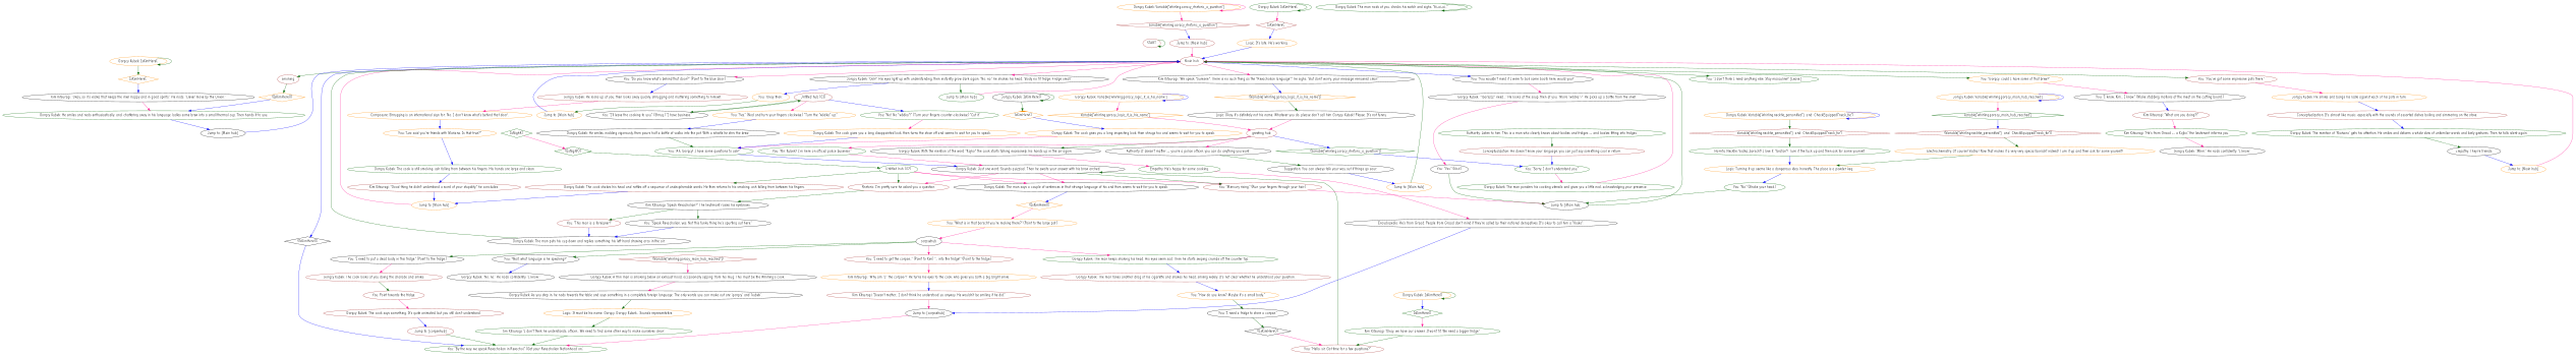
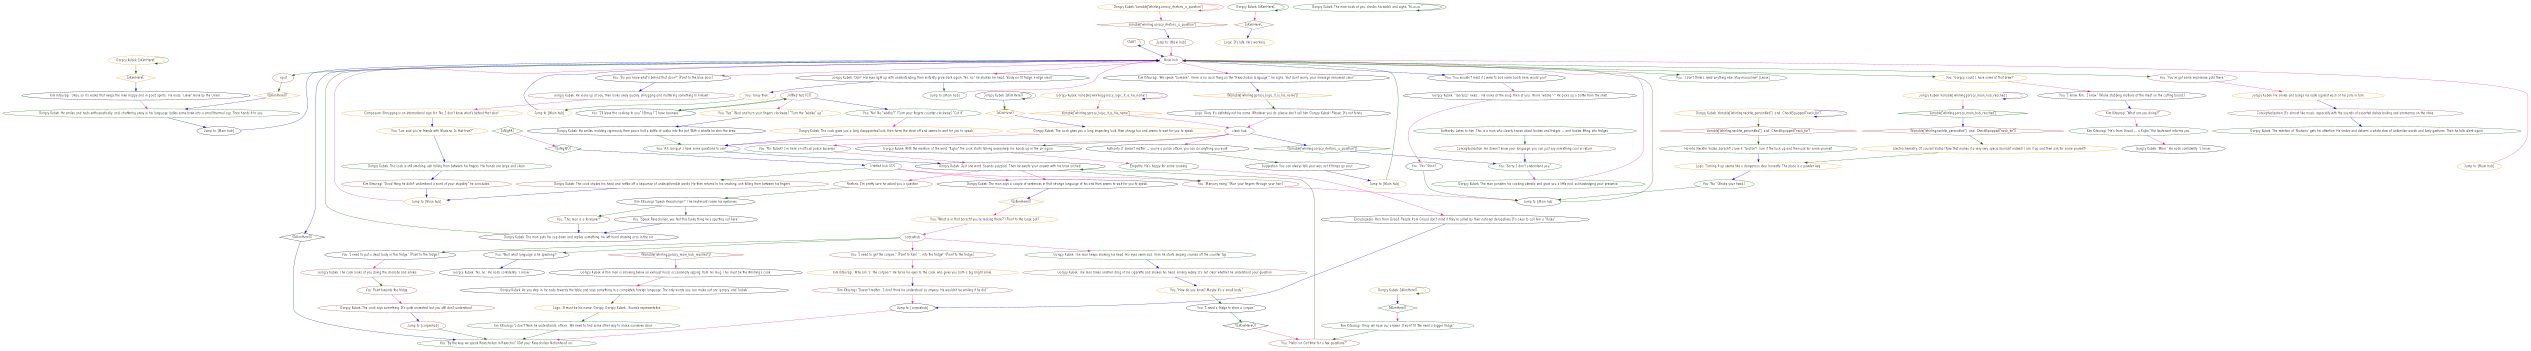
  digraph {
    fontname="Comic Neue"
    node [color=black fontname="Comic Neue"]
    edge [color=deeppink fontname="Comic Neue"]
    n1 [color=brown label=START]
-   n2 [color=brown label=smoking]
+   n2 [color=brown label=input]
    n3 [color=darkorange label="!(IsKimHere())" shape=diamond]
    n4 [color=darkgreen label="Gorący Kubek: He smiles and nods enthusiastically, and, chattering away in his language, ladles some brew into a small thermal cup. Then hands it to you."]
    n5 [label="You: \"I need a fridge to store a corpse.\""]
    n6 [label="!(IsKimHere())" shape=diamond]
    n7 [color=brown label="You: \"Hello, sir. Got time for a few questions?\""]
    n8 [label="Gorący Kubek: \"No, no.\" He nods confidently. \"I know.\""]
    n9 [color=darkgreen label="Kim Kitsuragi: \"He's from Graad -- a Kojko,\" the lieutenant informs you."]
    n10 [label="Gorący Kubek: \"Mhm.\" He nods confidently. \"I know.\""]
    n11 [color=brown label="Gorący Kubek: The cook looks at you doing the charade and smiles."]
    n12 [color=brown label="You: Point towards the fridge."]
    n13 [color=brown label="Gorący Kubek: The cook says something. It's quite animated, but you still don't understand."]
    n14 [label="Gorący Kubek: \"Ooh!\" His eyes light up with understanding, then instantly grow dark again. \"No, no,\" he shakes his head, \"Body no fit fridge. Fridge small.\""]
    n15 [color=darkgreen label="Jump to: [Main hub]"]
    n16 [color=darkorange label="You: \"Okay then.\""]
    n17 [color=brown label="Main hub"]
    n18 [color=darkorange label="Jump to: [Main hub]"]
    n19 [color=darkorange label="You: \"What is in that borscht you're making there?\" (Point to the large pot.)"]
-   n20 [label=corpsehub]
+   n20 [color=brown label=corpsehub]
    n21 [color=darkgreen label="Gorący Kubek: The man keeps shaking his head. His eyes seem sad. Then he starts swiping crumbs off the counter top."]
    n22 [label="You: \"Wait, what language is he speaking?\""]
    n23 [label="You: \"I need to put a dead body in this fridge.\" (Point to the fridge.)"]
    n24 [color=brown label="You: \"I need to get the corpse...\" (Point to Kim) \"... into the fridge!\" (Point to the fridge.)"]
    n25 [color=brown label="Gorący Kubek: The cook shakes his head and rattles off a sequence of undecipherable words. He then returns to his smoking, ash falling from between his fingers."]
    n26 [color=darkorange label="Jump to: [Main hub]"]
    n27 [color=darkgreen label="You: \"Sorry, I don't understand you.\""]
    n28 [color=darkgreen label="Gorący Kubek: The man ponders his cooking utensils and gives you a little nod, acknowledging your presence."]
    n29 [color=darkgreen label="Untitled hub (02)"]
    n30 [label="Gorący Kubek: The man says a couple of sentences in that strange language of his and then seems to wait for you to speak."]
    n31 [color=brown label="Rhetoric: I'm pretty sure he asked you a question."]
    n32 [color=brown label="You: \"Mercury rising.\" (Run your fingers through your hair.)"]
    n33 [color=darkorange label="!(IsKimHere())" shape=diamond]
    n34 [label="Kim Kitsuragi: \"Speak Revacholian?\" The lieutenant raises his eyebrows."]
    n35 [label="Jump to: [Main hub]"]
    n36 [label="Kim Kitsuragi: \"We speak *Suresne*. There is no such thing as the *Revacholian language*,\" he sighs. \"But don't worry, your message remained clear.\""]
    n37 [label="!(IsKimHere())" shape=diamond]
    n38 [color=darkorange label="You: \"Gorący, could I have some of that brew?\""]
    n39 [label="You: \"You wouldn't mind if I were to boil some boots here, would you?\""]
    n40 [label="You: \"Do you know what's behind that door?\" (Point to the blue door.)"]
    n41 [color=darkgreen label="You: \"I don't think I need anything else. Stay masculine!\" [Leave.]"]
    n42 [color=brown label="You: \"You've got some impressive pots there.\""]
    n43 [label="Gorący Kubek: Just one word. Sounds quizzical. Then he awaits your answer with his brow arched."]
    n44 [label="Gorący Kubek: The man puts his cup down and replies something, his left hand drawing arcs in the air."]
    n45 [color=darkorange label="!(Variable[\"whirling.goracy_logic_it_is_his_name\"])" shape=diamond]
    n46 [label="Logic: Okay, it's definitely not his name. Whatever you do, please don't call him Gorący Kubek! Please. It's not funny."]
    n47 [color=darkorange label="You: \"Leo said you're friends with Mañana. Is that true?\""]
    n48 [color=darkgreen label="Gorący Kubek: The cook is still smoking, ash falling from between his fingers. His hands are large and clean."]
    n49 [color=brown label="Kim Kitsuragi: \"Good thing he didn't understand a word of your stupidity,\" he concludes."]
    n50 [label="Gorący Kubek: \"*Barszcz* need…\" He looks at the soup, then at you. \"More *wódka*?\" He picks up a bottle from the shelf."]
    n51 [label="You: \"Yes.\" (Nod.)"]
    n52 [color=brown label="Gorący Kubek: The man takes another drag of his cigarette and shakes his head, smiling widely. It's not clear whether he understood your question."]
    n53 [color=darkorange label="You: \"How do you know? Maybe it's a small body.\""]
    n54 [label="Gorący Kubek: IsKimHere()"]
    n55 [color=darkorange label="IsKimHere()" shape=diamond]
    n56 [color=darkorange label="Gorący Kubek: The cook gives you a long inspecting look, then shrugs too and seems to wait for you to speak."]
    n57 [color=darkgreen label="You: \"Ah, Gorący! I have some questions to ask!\""]
    n58 [color=darkgreen label="You: \"By the way, we speak Revacholian in Revachol.\" (Get your Revacholian Nationhood on.)"]
    n59 [color=darkorange label="Kim Kitsuragi: \"Why am *I* the corpse?!\" He turns his eyes to the cook, who gives you both a big bright smile."]
    n60 [color=darkgreen label="You: \"No.\" (Shake your head.)"]
    n61 [color=brown label="Untitled hub (03)"]
    n62 [color=darkorange label="You: \"Yes.\" (Nod and turn your fingers clockwise.) \"Turn the *wódka* up.\""]
    n63 [label="You: \"I'll leave the cooking to you.\" (Shrug.) \"I have business.\""]
    n64 [color=darkgreen label="You: \"No! No *wódka*!\" (Turn your fingers counter-clockwise.) \"Cut it.\""]
    n65 [label="Gorący Kubek: He smiles, nodding vigorously, then pours half a bottle of vodka into the pot. With a whistle he stirs the brew."]
    n66 [color=darkorange label="Gorący Kubek: The cook gives you a long disappointed look, then turns the stove off and seems to wait for you to speak."]
    n67 [color=darkgreen label="Kim Kitsuragi: \"I don't think he understands, officer... We need to find some other way to make ourselves clear.\""]
    n68 [color=darkorange label="Gorący Kubek: Variable[\"whirling.goracy_logic_it_is_his_name\"]"]
    n69 [color=darkorange label="Variable[\"whirling.goracy_logic_it_is_his_name\"]" shape=diamond]
-   n70 [color=brown label="greeting hub"]
+   n70 [color=brown label="clean hub"]
    n71 [label="Gorący Kubek: With the mention of the word *Kojko* the cook starts talking excessively, his hands up in the air again."]
    n72 [label="Authority: It doesn't matter -- you're a police officer, you can do anything you want."]
    n73 [color=darkgreen label="!(Variable[\"whirling.coracy_rhetoric_a_question\"])" shape=diamond]
    n74 [color=darkgreen label="You: \"Mr. Kubek? I'm here on official police business.\""]
    n75 [color=darkgreen label="Gorący Kubek: The mention of 'Mañana' gets his attention. He smiles and delivers a whole slew of unfamiliar words and lively gestures. Then he falls silent again."]
-   n76 [label="Empathy: They're friends."]
    n77 [color=darkorange label="Jump to: [Main hub]"]
    n78 [color=darkgreen label="Empathy: He's happy for some cooking."]
    n79 [label="Encyclopedia: He's from Graad. People from Graad don't mind if they're called by their national derogatives. It's okay to call him a *Kojko*."]
    n80 [label="Suggestion: You can always talk your way out if things go sour."]
    n81 [color=darkorange label="Jump to: [Main hub]"]
    n82 [label="Jump to: [Main hub]"]
    n83 [color=brown label="Jump to: [Main hub]"]
    n84 [color=brown label="Conceptualization: He doesn't know your language, you can just say something cool in return."]
    n85 [color=darkorange label="Gorący Kubek: IsKimHere()"]
    n86 [color=darkgreen label="IsKimHere()" shape=diamond]
    n87 [color=darkgreen label="Kim Kitsuragi: \"Okay, we have our answer. It won't fit. We need a bigger fridge.\""]
    n88 [label="You: \"I know, Kim... I know.\" (Make stabbing motions at the meat on the cutting board.)"]
    n89 [color=brown label="Kim Kitsuragi: \"What are you doing?!\""]
    n90 [color=darkorange label="Gorący Kubek: Variable[\"whirling.necktie_personified\"]  and  CheckEquipped(\"neck_tie\")"]
    n91 [color=brown label="Variable[\"whirling.necktie_personified\"]  and  CheckEquipped(\"neck_tie\")" shape=diamond]
    n92 [color=darkgreen label="Horrific Necktie: Vodka-borscht! I love it, *bratan*! Turn it the fuck up and then ask for some yourself."]
    n93 [color=darkorange label="Logic: Turning it up seems like a dangerous idea, honestly. The place is a powder keg."]
    n94 [color=brown label="!(Variable[\"whirling.necktie_personified\"]  and  CheckEquipped(\"neck_tie\"))" shape=diamond]
    n95 [color=darkorange label="Electrochemistry: Of course! Vodka! Now that makes it a very very special borscht indeed! Turn it up and then ask for some yourself!"]
    n96 [color=darkgreen label="IsNight()" shape=diamond]
    n97 [color=darkgreen label="!(IsNight())" shape=diamond]
    n98 [color=darkgreen label="Gorący Kubek: The man nods at you, checks his watch and sighs, \"Ai-ai-ai...\""]
    n99 [color=darkorange label="Logic: It's late. He's working."]
    n100 [label="You: \"Speak Revacholian, yes. Not this funky thing he's spurting out here.\""]
    n101 [color=brown label="You: \"This man is a foreigner!\""]
    n102 [color=darkorange label="Gorący Kubek: Variable[\"whirling.coracy_rhetoric_a_question\"]"]
    n103 [color=brown label="Variable[\"whirling.coracy_rhetoric_a_question\"]" shape=diamond]
    n104 [color=darkgreen label="Gorący Kubek: IsKimHere()"]
    n105 [color=brown label="IsKimHere()" shape=diamond]
    n106 [color=darkorange label="Gorący Kubek: IsKimHere()"]
    n107 [color=darkorange label="IsKimHere()" shape=diamond]
    n108 [label="Kim Kitsuragi: \"Okay, so it's vodka that keeps the men happy and in good spirits.\" He nods. \"Clever move by the Union.\""]
    n109 [color=darkorange label="Gorący Kubek: Variable[\"whirling.goracy_main_hub_reached\"]"]
    n110 [color=darkgreen label="Variable[\"whirling.goracy_main_hub_reached\"]" shape=diamond]
    n111 [color=brown label="!(Variable[\"whirling.goracy_main_hub_reached\"])" shape=diamond]
    n112 [label="Gorący Kubek: A thin man is smoking below an exhaust hood, occasionally sipping from his mug. This must be the Whirling's cook."]
    n113 [label="Gorący Kubek: As you step in, he nods towards the table and says something in a completely foreign language. The only words you can make out are 'gorący' and 'kubek'."]
    n114 [color=darkorange label="Composure: Shrugging is an international sign for: 'No, I don't know what's behind that door'."]
    n115 [color=darkorange label="Logic: It must be his name. Gorący, Gorący Kubek... Sounds representative."]
    n116 [color=brown label="Jump to: [corpsehub]"]
    n117 [color=brown label="Gorący Kubek: He looks up at you, then looks away quickly, shrugging and muttering something to himself."]
    n118 [color=darkorange label="Gorący Kubek: He smiles and bangs his ladle against each of his pots in turn."]
    n119 [color=brown label="Kim Kitsuragi: \"Doesn't matter... I don't think he understood us anyway. He wouldn't be smiling if he did.\""]
    n120 [label="Jump to: [corpsehub]"]
    n121 [color=darkgreen label="Authority: Listen to him. This is a man who clearly knows about bodies and fridges -- and bodies fitting into fridges."]
    n122 [color=brown label="Conceptualization: It's almost like music, especially with the sounds of assorted dishes boiling and simmering on the stove."]
    n1 -> n1 [color=darkgreen]
    n2 -> n3 [color=darkgreen]
    n3 -> n4 [color=blue]
    n4 -> n82 [color=blue]
    n5 -> n6 [color=darkgreen]
    n6 -> n7
    n7 -> n43 [color=darkgreen]
    n9 -> n10
    n11 -> n12 [color=darkgreen]
    n12 -> n13
    n13 -> n116 [color=blue]
    n14 -> n15 [color=darkgreen]
    n14 -> n16 [color=blue]
    n15 -> n17
    n16 -> n18 [color=darkgreen]
    n17 -> n2 [color=darkgreen]
    n17 -> n14
    n17 -> n36
    n17 -> n37 [color=blue]
    n17 -> n38 [color=darkgreen]
    n17 -> n39 [color=blue]
    n17 -> n40
    n17 -> n41 [color=darkgreen]
    n17 -> n42 [color=darkgreen]
    n18 -> n17 [color=blue]
    n19 -> n20
    n20 -> n21
    n20 -> n22 [color=darkgreen]
    n20 -> n23 [color=darkgreen]
    n20 -> n24
    n21 -> n52 [color=blue]
    n22 -> n8 [color=blue]
    n23 -> n11
    n24 -> n59
    n25 -> n26 [color=blue]
    n26 -> n17
    n27 -> n28
    n28 -> n17
    n29 -> n25 [color=darkgreen]
    n29 -> n30
-   n29 -> n31 [color=darkgreen]
    n29 -> n32
    n30 -> n33 [color=blue]
    n31 -> n34 [color=darkgreen]
    n32 -> n35
    n33 -> n19
    n34 -> n100 [color=darkgreen]
    n34 -> n101 [color=darkgreen]
    n35 -> n17 [color=darkgreen]
    n36 -> n45 [color=blue]
    n37 -> n58 [color=blue]
    n38 -> n88
    n39 -> n50
    n40 -> n117 [color=blue]
    n42 -> n118
    n43 -> n30
    n43 -> n31
    n43 -> n32 [color=darkgreen]
    n44 -> n17 [color=darkgreen]
    n45 -> n46 [color=darkgreen]
    n46 -> n70
    n47 -> n48 [color=blue]
    n48 -> n49 [color=blue]
    n49 -> n26 [color=blue]
    n50 -> n51
    n51 -> n35 [color=darkgreen]
    n52 -> n53 [color=blue]
    n53 -> n5 [color=darkgreen]
    n54 -> n54 [color=darkgreen]
    n54 -> n55 [color=darkgreen]
    n55 -> n56 [color=blue]
    n56 -> n57
    n57 -> n43 [color=blue]
    n59 -> n119 [color=blue]
    n60 -> n35 [color=darkgreen]
    n61 -> n62
    n61 -> n63 [color=darkgreen]
    n61 -> n64 [color=blue]
    n62 -> n65 [color=blue]
    n63 -> n61 [color=darkgreen]
    n64 -> n66
    n65 -> n57 [color=darkgreen]
    n66 -> n57 [color=blue]
    n67 -> n58 [color=darkgreen]
    n68 -> n68 [color=blue]
    n68 -> n69
    n69 -> n70
    n70 -> n71 [color=darkgreen]
    n70 -> n72
    n70 -> n73 [color=blue]
    n70 -> n74
    n71 -> n78
    n72 -> n80 [color=darkgreen]
    n73 -> n27 [color=blue]
    n74 -> n43
-   n75 -> n76 [color=darkgreen]
-   n76 -> n77 [color=blue]
    n77 -> n17
    n78 -> n79
    n79 -> n120 [color=blue]
    n80 -> n81 [color=blue]
    n81 -> n17 [color=darkgreen]
    n82 -> n17 [color=blue]
    n83 -> n17
    n84 -> n27 [color=blue]
    n85 -> n85 [color=darkgreen]
    n85 -> n86 [color=blue]
    n86 -> n87
    n87 -> n7 [color=darkgreen]
    n88 -> n89 [color=blue]
    n89 -> n9
    n90 -> n90 [color=blue]
    n90 -> n91 [color=darkgreen]
    n91 -> n92 [color=darkgreen]
    n92 -> n93 [color=blue]
    n93 -> n60 [color=blue]
    n94 -> n95 [color=darkgreen]
    n95 -> n93 [color=darkgreen]
    n96 -> n97
-   n97 -> n29 [color=darkgreen]
+   n97 -> n29 [color=blue]
    n98 -> n98 [color=darkgreen]
-   n99 -> n17 [color=blue]
+   n1 -> n17 [color=blue]
    n100 -> n44 [color=blue]
    n101 -> n44 [color=blue]
    n102 -> n102
    n102 -> n103
    n103 -> n83 [color=blue]
    n104 -> n104 [color=darkgreen]
    n104 -> n105
    n105 -> n99 [color=blue]
    n106 -> n106 [color=darkgreen]
    n106 -> n107 [color=darkgreen]
    n107 -> n108 [color=blue]
    n108 -> n4
    n109 -> n109 [color=blue]
    n109 -> n110
    n110 -> n94 [color=blue]
    n111 -> n112
    n112 -> n113
    n113 -> n115 [color=darkgreen]
    n114 -> n47 [color=blue]
    n115 -> n67 [color=darkgreen]
    n116 -> n58 [color=darkgreen]
    n117 -> n114
    n118 -> n122 [color=blue]
    n119 -> n120
    n120 -> n58
    n121 -> n84 [color=darkgreen]
    n122 -> n75 [color=blue]
  }
